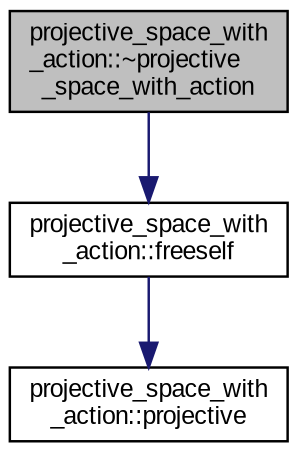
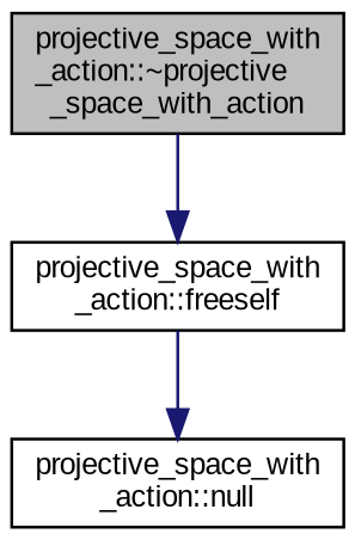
  digraph {
    rankdir=TB
    fontname="Liberation Sans"
    node [color=black fillcolor=white fontname="Liberation Sans" fontsize=10 shape=record style=filled]
    edge [color=midnightblue fontname="Liberation Sans" fontsize=10 labelfontname=Helvetica labelfontsize=10 style=solid]
    n1 [fillcolor=grey75 fontcolor=black height=0.2 label="projective_space_with\l_action::~projective\l_space_with_action" width=0.4]
    n2 [height=0.2 label="projective_space_with\l_action::freeself" width=0.4]
-   n3 [height=0.2 label="projective_space_with\l_action::projective" width=0.4]
+   n3 [height=0.2 label="projective_space_with\l_action::null" width=0.4]
    n1 -> n2
    n2 -> n3
  }
